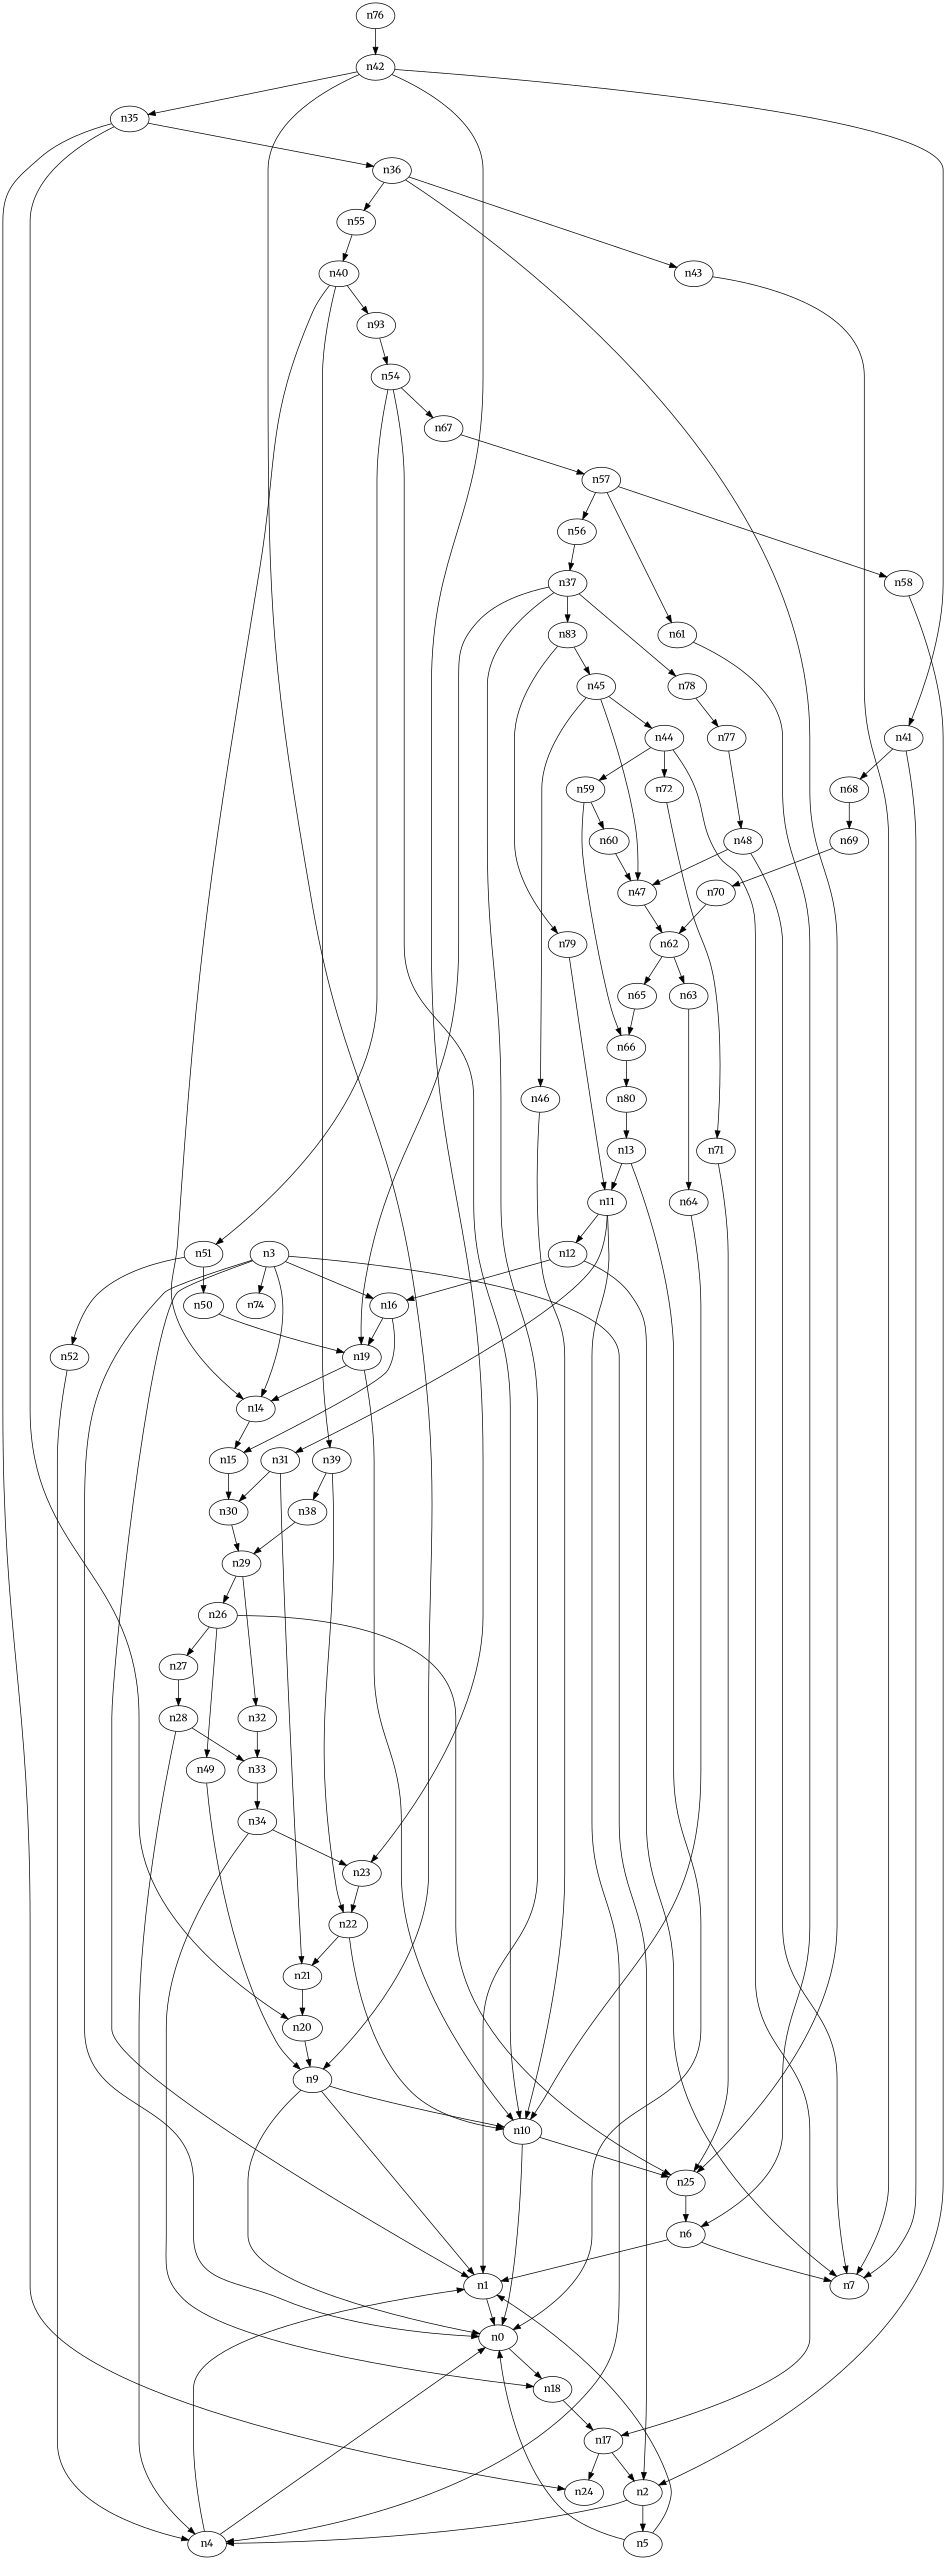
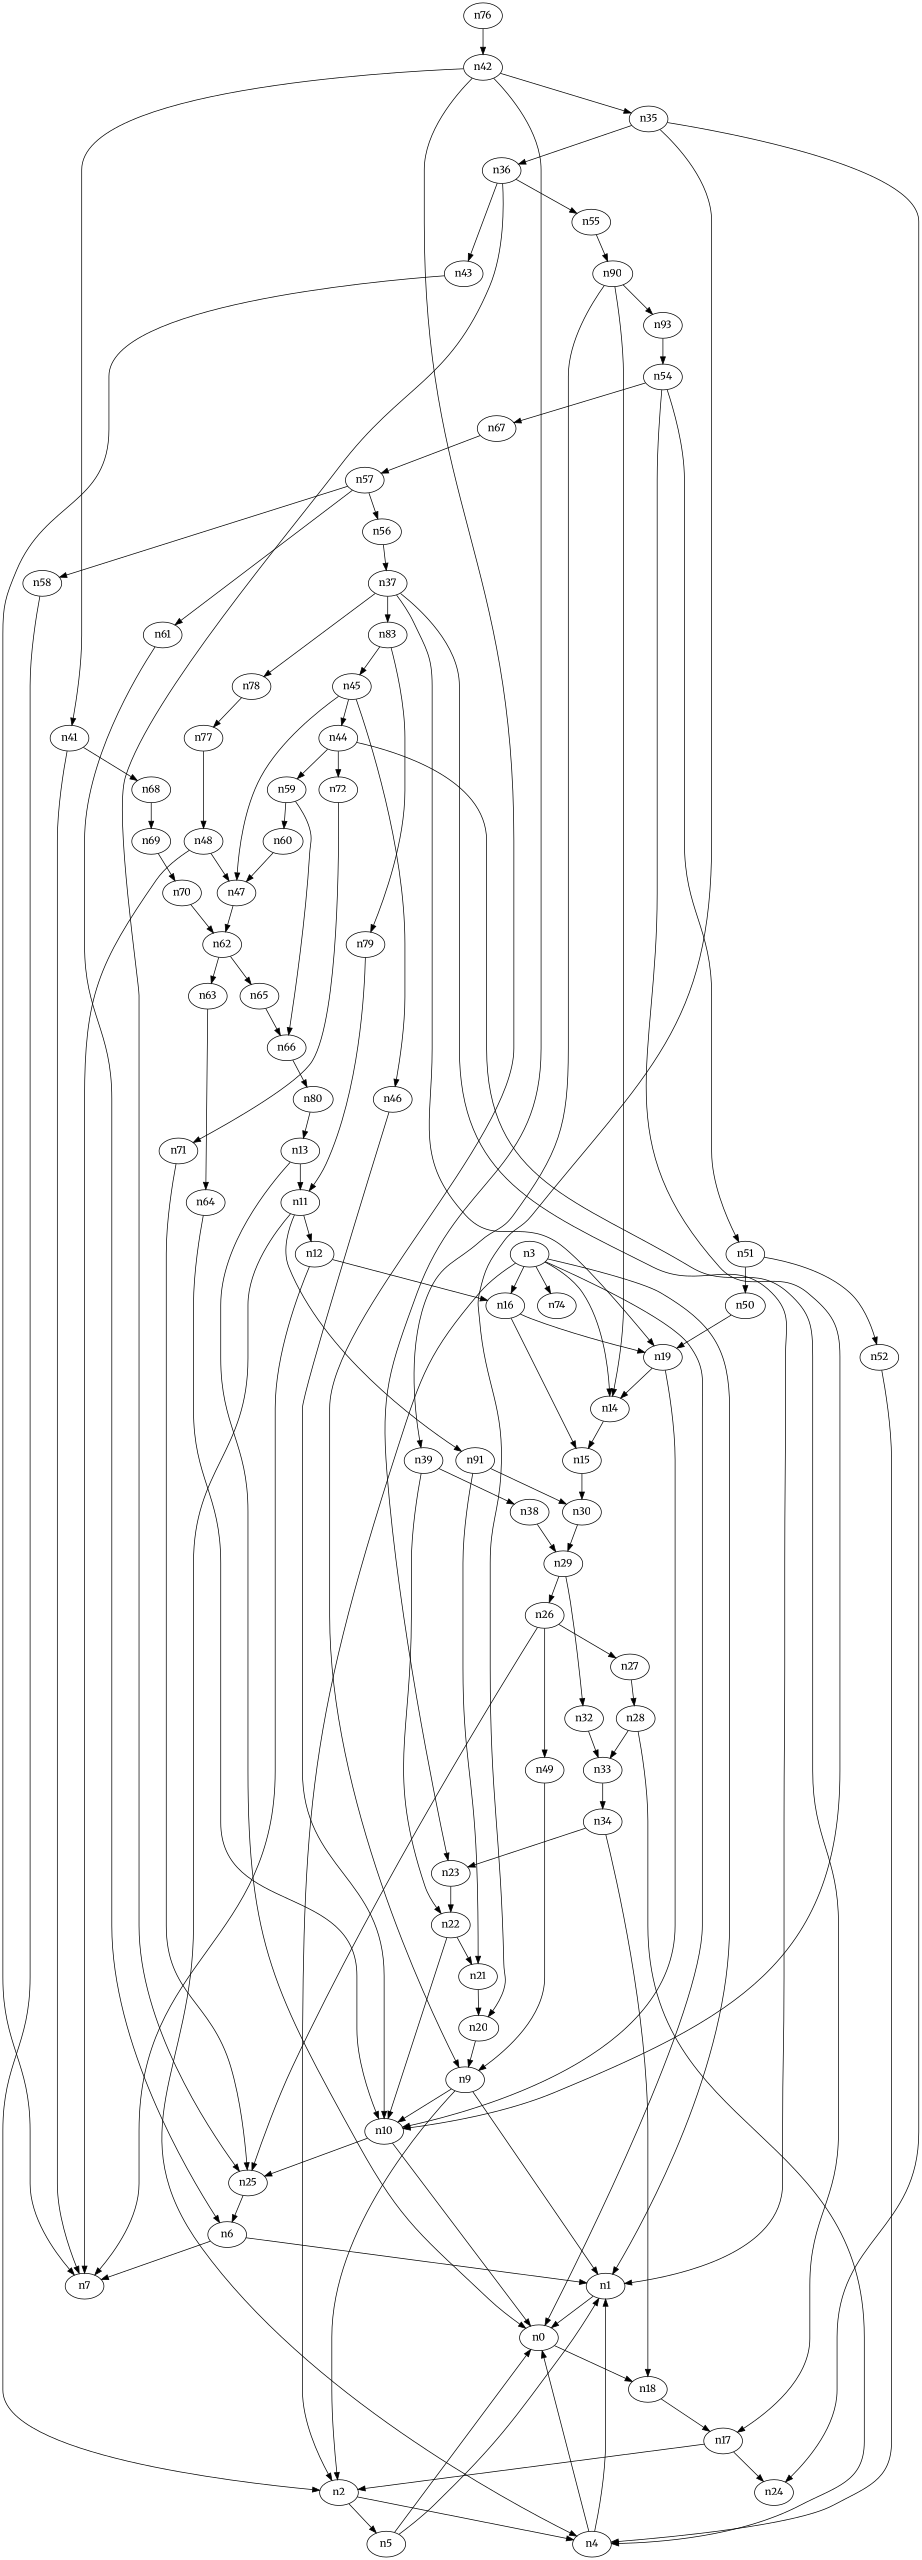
  digraph {
    fontname=Merriweather
    node [fontname=Merriweather]
    edge [fontname=Merriweather]
    n1
    n0
    n18
    n2
    n4
    n5
    n3
    n14
    n16
    n74
    n15
    n19
    n30
    n10
    n6
    n7
    n9
    n25
    n11
    n12
-   n31
+   n31 [label=n91]
    n21
    n29
    n20
    n13
    n26
    n32
    n17
    n24
    n23
    n22
    n27
    n49
    n28
    n33
    n34
    n35
    n36
    n43
    n55
-   n40
+   n40 [label=n90]
    n39
    n53 [label=n93]
    n37
    n73 [label=n83]
    n78
    n45
    n79
    n77
    n44
    n46
    n47
    n48
    n38
    n54
    n51
    n67
    n41
    n68
    n69
    n70
    n42
    n59
    n72
    n60
    n66
    n71
    n80
    n62
    n63
    n65
    n64
    n50
    n52
    n57
    n56
    n58
    n61
    n76
    n1 -> n0
    n0 -> n18
    n18 -> n17
    n2 -> n4
    n2 -> n5
    n4 -> n1
    n4 -> n0
    n5 -> n1
    n5 -> n0
    n3 -> n1
    n3 -> n0
    n3 -> n2
    n3 -> n14
    n3 -> n16
    n3 -> n74
    n14 -> n15
    n16 -> n15
    n16 -> n19
    n15 -> n30
    n19 -> n14
    n19 -> n10
    n30 -> n29
    n10 -> n0
    n10 -> n25
    n6 -> n1
    n6 -> n7
    n9 -> n1
-   n9 -> n0
+   n9 -> n2
    n9 -> n10
    n25 -> n6
    n11 -> n4
    n11 -> n12
    n11 -> n31
    n12 -> n16
    n12 -> n7
    n31 -> n30
    n31 -> n21
    n21 -> n20
    n29 -> n26
    n29 -> n32
    n20 -> n9
    n13 -> n0
    n13 -> n11
    n26 -> n25
    n26 -> n27
    n26 -> n49
    n32 -> n33
    n17 -> n2
    n17 -> n24
    n23 -> n22
    n22 -> n10
    n22 -> n21
    n27 -> n28
    n49 -> n9
    n28 -> n4
    n28 -> n33
    n33 -> n34
    n34 -> n18
    n34 -> n23
    n35 -> n20
    n35 -> n24
    n35 -> n36
    n36 -> n25
    n36 -> n43
    n36 -> n55
    n43 -> n7
    n55 -> n40
    n40 -> n14
    n40 -> n39
    n40 -> n53
    n39 -> n22
    n39 -> n38
    n53 -> n54
    n37 -> n1
    n37 -> n19
    n37 -> n73
    n37 -> n78
    n73 -> n45
    n73 -> n79
    n78 -> n77
    n45 -> n44
    n45 -> n46
    n45 -> n47
    n79 -> n11
    n77 -> n48
    n44 -> n17
    n44 -> n59
    n44 -> n72
    n46 -> n10
    n47 -> n62
    n48 -> n7
    n48 -> n47
    n38 -> n29
    n54 -> n10
    n54 -> n51
    n54 -> n67
    n51 -> n50
    n51 -> n52
    n67 -> n57
    n41 -> n7
    n41 -> n68
    n68 -> n69
    n69 -> n70
    n70 -> n62
    n42 -> n9
    n42 -> n23
    n42 -> n35
    n42 -> n41
    n59 -> n60
    n59 -> n66
    n72 -> n71
    n60 -> n47
    n66 -> n80
    n71 -> n25
    n80 -> n13
    n62 -> n63
    n62 -> n65
    n63 -> n64
    n65 -> n66
    n64 -> n10
    n50 -> n19
    n52 -> n4
    n57 -> n56
    n57 -> n58
    n57 -> n61
    n56 -> n37
    n58 -> n2
    n61 -> n6
    n76 -> n42
  }
